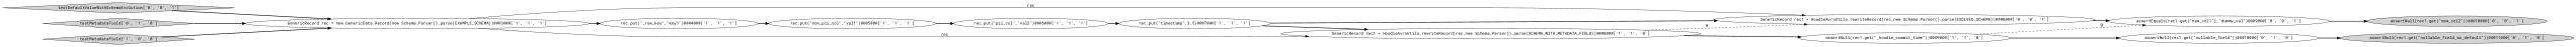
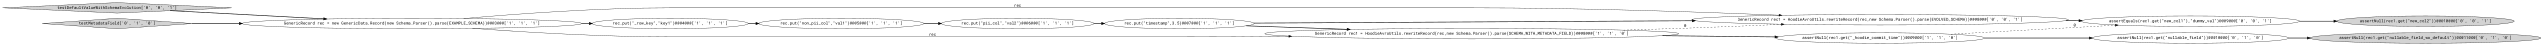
  digraph {
    rankdir=LR
    fontname="Roboto Mono"
    node [fillcolor=white shape=ellipse style=filled fontname="Roboto Mono"]
    edge [style=bold fontname="Roboto Mono"]
    n1 [fillcolor=lightgray label="testDefaultValueWithSchemaEvolution['0', '0', '1']" shape=diamond]
    n2 [label="GenericRecord rec = new GenericData.Record(new Schema.Parser().parse(EXAMPLE_SCHEMA))@@@3@@@['1', '1', '1']"]
    n3 [fillcolor=lightgray label="testMetadataField['0', '1', '0']" shape=diamond]
    n4 [label="assertEquals(rec1.get(\"new_col1\"),\"dummy_val\")@@@9@@@['0', '0', '1']"]
    n5 [fillcolor=lightgray label="assertNull(rec1.get(\"new_col2\"))@@@10@@@['0', '0', '1']"]
-   n6 [fillcolor=lightgray label="testMetadataField['1', '0', '0']" shape=diamond]
    n7 [label="GenericRecord rec1 = HoodieAvroUtils.rewriteRecord(rec,new Schema.Parser().parse(SCHEMA_WITH_METADATA_FIELD))@@@8@@@['1', '1', '0']"]
    n8 [label="GenericRecord rec1 = HoodieAvroUtils.rewriteRecord(rec,new Schema.Parser().parse(EVOLVED_SCHEMA))@@@8@@@['0', '0', '1']"]
    n9 [label="assertNull(rec1.get(\"_hoodie_commit_time\"))@@@9@@@['1', '1', '0']"]
    n10 [label="rec.put(\"timestamp\",3.5)@@@7@@@['1', '1', '1']"]
    n11 [label="assertNull(rec1.get(\"nullable_field\"))@@@10@@@['0', '1', '0']"]
    n12 [fillcolor=lightgray label="assertNull(rec1.get(\"nullable_field_wo_default\"))@@@11@@@['0', '1', '0']"]
    n13 [label="rec.put(\"_row_key\",\"key1\")@@@4@@@['1', '1', '1']"]
    n14 [label="rec.put(\"non_pii_col\",\"val1\")@@@5@@@['1', '1', '1']"]
    n15 [label="rec.put(\"pii_col\",\"val2\")@@@6@@@['1', '1', '1']"]
    n1 -> n2
    n2 -> n7 [label=rec style=solid]
    n2 -> n8 [label=rec style=solid]
    n2 -> n13
    n3 -> n2
    n4 -> n5
-   n6 -> n2
    n7 -> n8 [label=0 style=dashed]
    n7 -> n9
    n8 -> n4
    n9 -> n4 [label=0 style=dashed]
    n9 -> n11
    n10 -> n7
    n10 -> n8
    n11 -> n12
    n13 -> n14
    n14 -> n15
    n15 -> n10
  }
